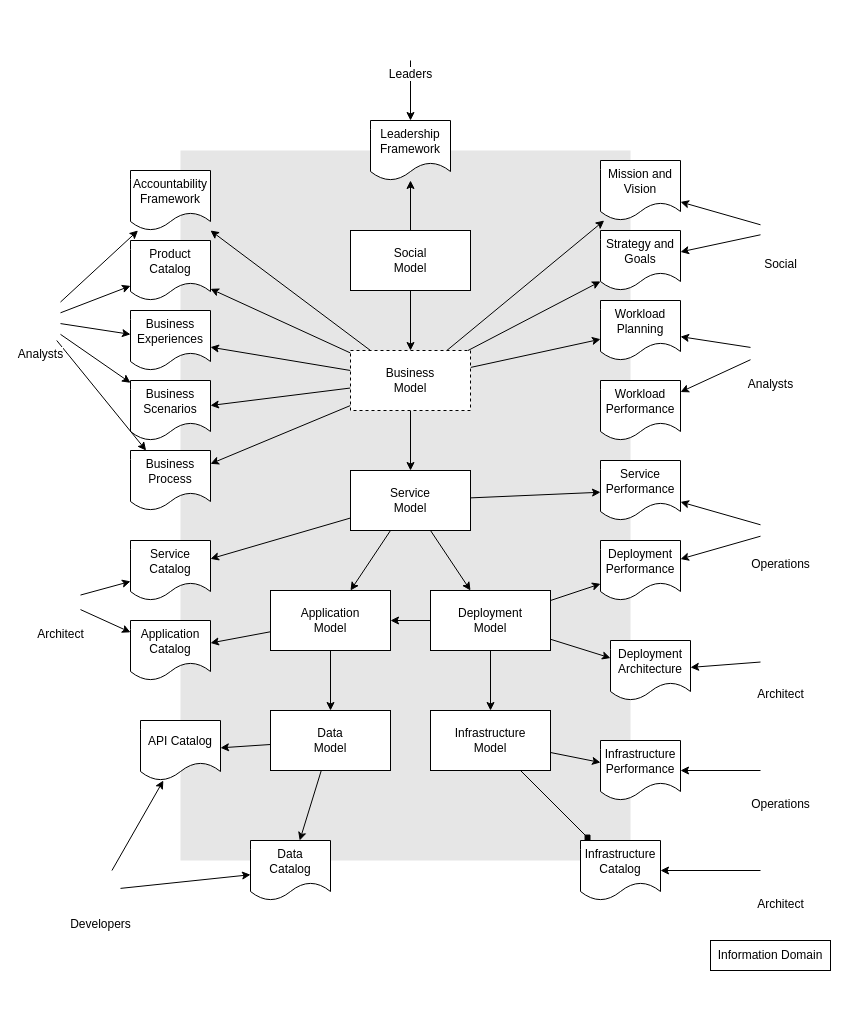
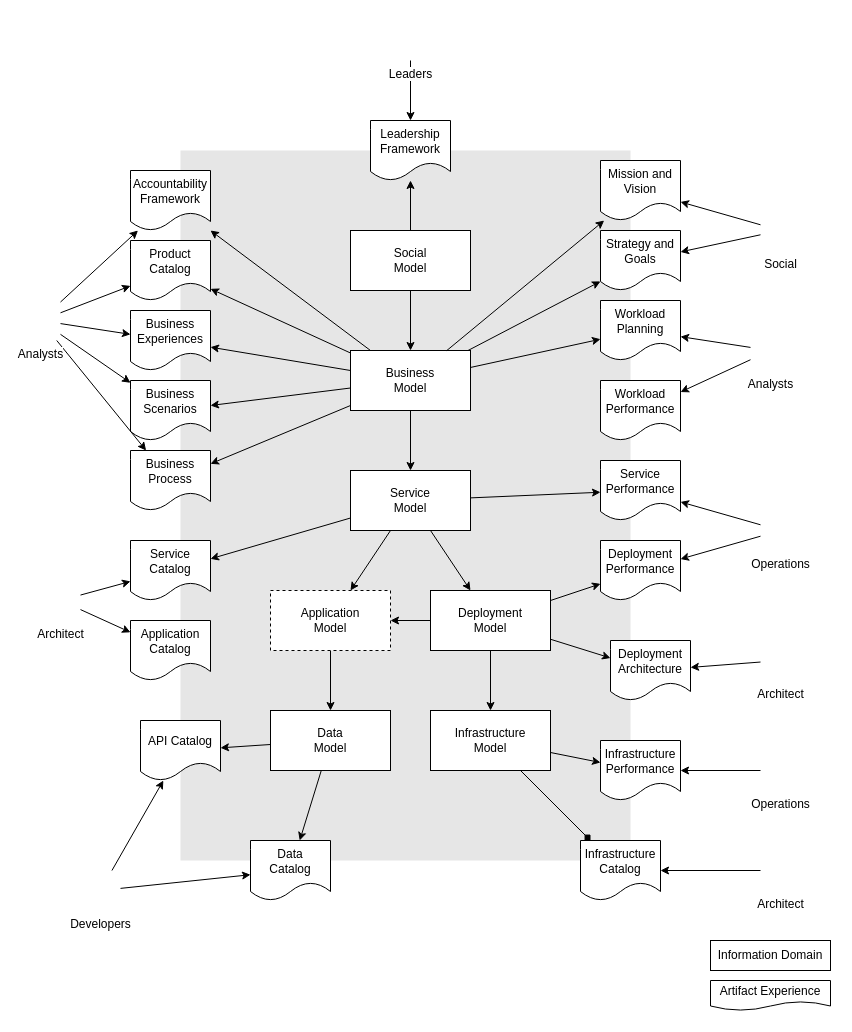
  <mxCell id="0" />
  <mxCell id="1" parent="0" />
  <mxCell id="2" value="" style="rounded=0;whiteSpace=wrap;html=1;fillColor=#E6E6E6;strokeColor=none;" parent="1" vertex="1"><mxGeometry x="180" y="150" width="450" height="710" as="geometry" /></mxCell>
  <mxCell id="3" style="rounded=0;orthogonalLoop=1;jettySize=auto;html=1;" parent="1" source="9" target="14" edge="1"><mxGeometry relative="1" as="geometry" /></mxCell>
  <mxCell id="4" style="edgeStyle=none;rounded=0;orthogonalLoop=1;jettySize=auto;html=1;" parent="1" source="9" target="29" edge="1"><mxGeometry relative="1" as="geometry" /></mxCell>
  <mxCell id="5" style="edgeStyle=none;rounded=0;orthogonalLoop=1;jettySize=auto;html=1;" parent="1" source="9" target="67" edge="1"><mxGeometry relative="1" as="geometry" /></mxCell>
  <mxCell id="6" style="edgeStyle=none;rounded=0;orthogonalLoop=1;jettySize=auto;html=1;" parent="1" source="9" target="66" edge="1"><mxGeometry relative="1" as="geometry" /></mxCell>
  <mxCell id="7" style="edgeStyle=none;rounded=0;orthogonalLoop=1;jettySize=auto;html=1;" parent="1" source="9" target="37" edge="1"><mxGeometry relative="1" as="geometry" /></mxCell>
  <mxCell id="8" style="edgeStyle=none;rounded=0;orthogonalLoop=1;jettySize=auto;html=1;" parent="1" source="9" target="73" edge="1"><mxGeometry relative="1" as="geometry" /></mxCell>
- <mxCell id="9" value="&lt;div&gt;Business&lt;/div&gt;&lt;div&gt;Model&lt;br&gt;&lt;/div&gt;" style="rounded=0;whiteSpace=wrap;html=1;dashed=1;" parent="1" vertex="1"><mxGeometry x="350" y="350" width="120" height="60" as="geometry" /></mxCell>
+ <mxCell id="9" value="&lt;div&gt;Business&lt;/div&gt;&lt;div&gt;Model&lt;br&gt;&lt;/div&gt;" style="rounded=0;whiteSpace=wrap;html=1;" parent="1" vertex="1"><mxGeometry x="350" y="350" width="120" height="60" as="geometry" /></mxCell>
  <mxCell id="10" style="rounded=0;orthogonalLoop=1;jettySize=auto;html=1;" parent="1" source="14" target="17" edge="1"><mxGeometry relative="1" as="geometry" /></mxCell>
  <mxCell id="11" style="rounded=0;orthogonalLoop=1;jettySize=auto;html=1;" parent="1" source="14" target="22" edge="1"><mxGeometry relative="1" as="geometry" /></mxCell>
  <mxCell id="12" style="edgeStyle=none;rounded=0;orthogonalLoop=1;jettySize=auto;html=1;" parent="1" source="14" target="36" edge="1"><mxGeometry relative="1" as="geometry" /></mxCell>
  <mxCell id="13" style="edgeStyle=none;rounded=0;orthogonalLoop=1;jettySize=auto;html=1;" parent="1" source="14" target="30" edge="1"><mxGeometry relative="1" as="geometry" /></mxCell>
  <mxCell id="14" value="&lt;div&gt;Service&lt;/div&gt;&lt;div&gt;Model&lt;br&gt;&lt;/div&gt;" style="rounded=0;whiteSpace=wrap;html=1;" parent="1" vertex="1"><mxGeometry x="350" y="470" width="120" height="60" as="geometry" /></mxCell>
  <mxCell id="15" style="rounded=0;orthogonalLoop=1;jettySize=auto;html=1;" parent="1" source="17" target="25" edge="1"><mxGeometry relative="1" as="geometry" /></mxCell>
- <mxCell id="16" style="edgeStyle=none;rounded=0;orthogonalLoop=1;jettySize=auto;html=1;" parent="1" source="17" target="31" edge="1"><mxGeometry relative="1" as="geometry" /></mxCell>
- <mxCell id="17" value="&lt;div&gt;Application&lt;/div&gt;&lt;div&gt;Model&lt;br&gt;&lt;/div&gt;" style="rounded=0;whiteSpace=wrap;html=1;" parent="1" vertex="1"><mxGeometry x="270" y="590" width="120" height="60" as="geometry" /></mxCell>
+ <mxCell id="17" value="&lt;div&gt;Application&lt;/div&gt;&lt;div&gt;Model&lt;br&gt;&lt;/div&gt;" style="rounded=0;whiteSpace=wrap;html=1;dashed=1;" parent="1" vertex="1"><mxGeometry x="270" y="590" width="120" height="60" as="geometry" /></mxCell>
  <mxCell id="18" style="rounded=0;orthogonalLoop=1;jettySize=auto;html=1;" parent="1" source="22" target="28" edge="1"><mxGeometry relative="1" as="geometry" /></mxCell>
  <mxCell id="19" style="rounded=0;orthogonalLoop=1;jettySize=auto;html=1;" parent="1" source="22" target="17" edge="1"><mxGeometry relative="1" as="geometry" /></mxCell>
  <mxCell id="20" style="edgeStyle=none;rounded=0;orthogonalLoop=1;jettySize=auto;html=1;" parent="1" source="22" target="34" edge="1"><mxGeometry relative="1" as="geometry" /></mxCell>
  <mxCell id="21" style="edgeStyle=none;rounded=0;orthogonalLoop=1;jettySize=auto;html=1;" parent="1" source="22" target="35" edge="1"><mxGeometry relative="1" as="geometry" /></mxCell>
  <mxCell id="22" value="&lt;div&gt;Deployment&lt;/div&gt;&lt;div&gt;Model&lt;br&gt;&lt;/div&gt;" style="rounded=0;whiteSpace=wrap;html=1;" parent="1" vertex="1"><mxGeometry x="430" y="590" width="120" height="60" as="geometry" /></mxCell>
  <mxCell id="23" style="edgeStyle=none;rounded=0;orthogonalLoop=1;jettySize=auto;html=1;" parent="1" source="25" target="68" edge="1"><mxGeometry relative="1" as="geometry" /></mxCell>
  <mxCell id="24" style="edgeStyle=none;rounded=0;orthogonalLoop=1;jettySize=auto;html=1;" parent="1" source="25" target="32" edge="1"><mxGeometry relative="1" as="geometry" /></mxCell>
  <mxCell id="25" value="&lt;div&gt;Data&lt;/div&gt;&lt;div&gt;Model&lt;br&gt;&lt;/div&gt;" style="rounded=0;whiteSpace=wrap;html=1;" parent="1" vertex="1"><mxGeometry x="270" y="710" width="120" height="60" as="geometry" /></mxCell>
  <mxCell id="26" style="edgeStyle=none;rounded=0;orthogonalLoop=1;jettySize=auto;html=1;endArrow=diamond;" parent="1" source="28" target="33" edge="1"><mxGeometry relative="1" as="geometry" /></mxCell>
  <mxCell id="27" style="edgeStyle=none;rounded=0;orthogonalLoop=1;jettySize=auto;html=1;" parent="1" source="28" target="75" edge="1"><mxGeometry relative="1" as="geometry" /></mxCell>
  <mxCell id="28" value="&lt;div&gt;Infrastructure&lt;/div&gt;&lt;div&gt;Model&lt;br&gt;&lt;/div&gt;" style="rounded=0;whiteSpace=wrap;html=1;" parent="1" vertex="1"><mxGeometry x="430" y="710" width="120" height="60" as="geometry" /></mxCell>
  <mxCell id="29" value="&lt;div&gt;Business Scenarios&lt;/div&gt;" style="shape=document;whiteSpace=wrap;html=1;boundedLbl=1;fillColor=#ffffff;" parent="1" vertex="1"><mxGeometry x="130" y="380" width="80" height="60" as="geometry" /></mxCell>
  <mxCell id="30" value="Service Catalog" style="shape=document;whiteSpace=wrap;html=1;boundedLbl=1;fillColor=#ffffff;" parent="1" vertex="1"><mxGeometry x="130" y="540" width="80" height="60" as="geometry" /></mxCell>
  <mxCell id="31" value="&lt;div&gt;Application Catalog&lt;br&gt;&lt;/div&gt;" style="shape=document;whiteSpace=wrap;html=1;boundedLbl=1;fillColor=#ffffff;" parent="1" vertex="1"><mxGeometry x="130" y="620" width="80" height="60" as="geometry" /></mxCell>
  <mxCell id="32" value="&lt;div&gt;Data&lt;/div&gt;&lt;div&gt; Catalog&lt;/div&gt;" style="shape=document;whiteSpace=wrap;html=1;boundedLbl=1;fillColor=#ffffff;" parent="1" vertex="1"><mxGeometry x="250" y="840" width="80" height="60" as="geometry" /></mxCell>
  <mxCell id="33" value="Infrastructure Catalog" style="shape=document;whiteSpace=wrap;html=1;boundedLbl=1;fillColor=#ffffff;" parent="1" vertex="1"><mxGeometry x="580" y="840" width="80" height="60" as="geometry" /></mxCell>
  <mxCell id="34" value="Deployment Architecture" style="shape=document;whiteSpace=wrap;html=1;boundedLbl=1;fillColor=#ffffff;" parent="1" vertex="1"><mxGeometry x="610" y="640" width="80" height="60" as="geometry" /></mxCell>
  <mxCell id="35" value="Deployment Performance" style="shape=document;whiteSpace=wrap;html=1;boundedLbl=1;fillColor=#ffffff;" parent="1" vertex="1"><mxGeometry x="600" y="540" width="80" height="60" as="geometry" /></mxCell>
  <mxCell id="36" value="Service Performance" style="shape=document;whiteSpace=wrap;html=1;boundedLbl=1;fillColor=#ffffff;" parent="1" vertex="1"><mxGeometry x="600" y="460" width="80" height="60" as="geometry" /></mxCell>
  <mxCell id="37" value="Workload Planning" style="shape=document;whiteSpace=wrap;html=1;boundedLbl=1;fillColor=#ffffff;" parent="1" vertex="1"><mxGeometry x="600" y="300" width="80" height="60" as="geometry" /></mxCell>
  <mxCell id="38" style="edgeStyle=none;rounded=0;orthogonalLoop=1;jettySize=auto;html=1;" parent="1" source="40" target="37" edge="1"><mxGeometry relative="1" as="geometry" /></mxCell>
  <mxCell id="39" style="edgeStyle=none;rounded=0;orthogonalLoop=1;jettySize=auto;html=1;" parent="1" source="40" target="72" edge="1"><mxGeometry relative="1" as="geometry" /></mxCell>
  <mxCell id="40" value="Analysts" style="shape=image;html=1;verticalAlign=top;verticalLabelPosition=bottom;labelBackgroundColor=#ffffff;imageAspect=0;aspect=fixed;image=https://cdn0.iconfinder.com/data/icons/elasto-online-store/26/00-ELASTOFONT-STORE-READY_user-128.png;fillColor=#ffffff;" parent="1" vertex="1"><mxGeometry x="750" y="330" width="40" height="40" as="geometry" /></mxCell>
  <mxCell id="41" style="edgeStyle=none;rounded=0;orthogonalLoop=1;jettySize=auto;html=1;" parent="1" source="43" target="36" edge="1"><mxGeometry relative="1" as="geometry" /></mxCell>
  <mxCell id="42" style="edgeStyle=none;rounded=0;orthogonalLoop=1;jettySize=auto;html=1;" parent="1" source="43" target="35" edge="1"><mxGeometry relative="1" as="geometry" /></mxCell>
  <mxCell id="43" value="Operations" style="shape=image;html=1;verticalAlign=top;verticalLabelPosition=bottom;labelBackgroundColor=#ffffff;imageAspect=0;aspect=fixed;image=https://cdn0.iconfinder.com/data/icons/elasto-online-store/26/00-ELASTOFONT-STORE-READY_user-128.png;fillColor=#ffffff;" parent="1" vertex="1"><mxGeometry x="760" y="510" width="40" height="40" as="geometry" /></mxCell>
  <mxCell id="44" style="edgeStyle=none;rounded=0;orthogonalLoop=1;jettySize=auto;html=1;" parent="1" source="45" target="34" edge="1"><mxGeometry relative="1" as="geometry" /></mxCell>
  <mxCell id="45" value="Architect" style="shape=image;html=1;verticalAlign=top;verticalLabelPosition=bottom;labelBackgroundColor=#ffffff;imageAspect=0;aspect=fixed;image=https://cdn0.iconfinder.com/data/icons/elasto-online-store/26/00-ELASTOFONT-STORE-READY_user-128.png;fillColor=#ffffff;" parent="1" vertex="1"><mxGeometry x="760" y="640" width="40" height="40" as="geometry" /></mxCell>
  <mxCell id="46" style="edgeStyle=none;rounded=0;orthogonalLoop=1;jettySize=auto;html=1;" parent="1" source="48" target="68" edge="1"><mxGeometry relative="1" as="geometry" /></mxCell>
  <mxCell id="47" style="rounded=0;orthogonalLoop=1;jettySize=auto;html=1;" parent="1" source="48" target="32" edge="1"><mxGeometry relative="1" as="geometry" /></mxCell>
  <mxCell id="48" value="Developers" style="shape=image;html=1;verticalAlign=top;verticalLabelPosition=bottom;labelBackgroundColor=#ffffff;imageAspect=0;aspect=fixed;image=https://cdn0.iconfinder.com/data/icons/elasto-online-store/26/00-ELASTOFONT-STORE-READY_user-128.png;fillColor=#ffffff;" parent="1" vertex="1"><mxGeometry x="80" y="870" width="40" height="40" as="geometry" /></mxCell>
  <mxCell id="49" style="edgeStyle=none;rounded=0;orthogonalLoop=1;jettySize=auto;html=1;" parent="1" source="50" target="33" edge="1"><mxGeometry relative="1" as="geometry" /></mxCell>
  <mxCell id="50" value="Architect" style="shape=image;html=1;verticalAlign=top;verticalLabelPosition=bottom;labelBackgroundColor=#ffffff;imageAspect=0;aspect=fixed;image=https://cdn0.iconfinder.com/data/icons/elasto-online-store/26/00-ELASTOFONT-STORE-READY_user-128.png;fillColor=#ffffff;imageBackground=none;" parent="1" vertex="1"><mxGeometry x="760" y="850" width="40" height="40" as="geometry" /></mxCell>
  <mxCell id="51" style="edgeStyle=none;rounded=0;orthogonalLoop=1;jettySize=auto;html=1;" parent="1" source="56" target="29" edge="1"><mxGeometry relative="1" as="geometry"><mxPoint x="70" y="385" as="sourcePoint" /></mxGeometry></mxCell>
  <mxCell id="52" style="edgeStyle=none;rounded=0;orthogonalLoop=1;jettySize=auto;html=1;" parent="1" source="56" target="66" edge="1"><mxGeometry relative="1" as="geometry"><mxPoint x="70" y="396.667" as="sourcePoint" /></mxGeometry></mxCell>
  <mxCell id="53" style="edgeStyle=none;rounded=0;orthogonalLoop=1;jettySize=auto;html=1;" parent="1" source="56" target="67" edge="1"><mxGeometry relative="1" as="geometry"><mxPoint x="70" y="373.333" as="sourcePoint" /></mxGeometry></mxCell>
  <mxCell id="54" style="edgeStyle=none;rounded=0;orthogonalLoop=1;jettySize=auto;html=1;" parent="1" source="56" target="73" edge="1"><mxGeometry relative="1" as="geometry"><mxPoint x="70" y="361.667" as="sourcePoint" /></mxGeometry></mxCell>
  <mxCell id="55" style="edgeStyle=none;rounded=0;orthogonalLoop=1;jettySize=auto;html=1;" edge="1" parent="1" source="56" target="71"><mxGeometry relative="1" as="geometry" /></mxCell>
  <mxCell id="56" value="Analysts" style="shape=image;html=1;verticalAlign=top;verticalLabelPosition=bottom;labelBackgroundColor=#ffffff;imageAspect=0;aspect=fixed;image=https://cdn0.iconfinder.com/data/icons/elasto-online-store/26/00-ELASTOFONT-STORE-READY_user-128.png;fillColor=#ffffff;" parent="1" vertex="1"><mxGeometry x="20" y="300" width="40" height="40" as="geometry" /></mxCell>
  <mxCell id="57" style="rounded=0;orthogonalLoop=1;jettySize=auto;html=1;" parent="1" source="59" target="30" edge="1"><mxGeometry relative="1" as="geometry" /></mxCell>
  <mxCell id="58" style="edgeStyle=none;rounded=0;orthogonalLoop=1;jettySize=auto;html=1;" edge="1" parent="1" source="59" target="31"><mxGeometry relative="1" as="geometry" /></mxCell>
  <mxCell id="59" value="Architect" style="shape=image;html=1;verticalAlign=top;verticalLabelPosition=bottom;labelBackgroundColor=#ffffff;imageAspect=0;aspect=fixed;image=https://cdn0.iconfinder.com/data/icons/elasto-online-store/26/00-ELASTOFONT-STORE-READY_user-128.png;fillColor=#ffffff;imageBackground=none;" parent="1" vertex="1"><mxGeometry x="40" y="580" width="40" height="40" as="geometry" /></mxCell>
  <mxCell id="60" style="edgeStyle=none;rounded=0;orthogonalLoop=1;jettySize=auto;html=1;" parent="1" source="65" target="9" edge="1"><mxGeometry relative="1" as="geometry" /></mxCell>
  <mxCell id="61" style="edgeStyle=none;rounded=0;orthogonalLoop=1;jettySize=auto;html=1;" parent="1" source="9" target="71" edge="1"><mxGeometry relative="1" as="geometry" /></mxCell>
  <mxCell id="62" style="edgeStyle=none;rounded=0;orthogonalLoop=1;jettySize=auto;html=1;" parent="1" source="65" target="74" edge="1"><mxGeometry relative="1" as="geometry" /></mxCell>
  <mxCell id="63" style="rounded=0;orthogonalLoop=1;jettySize=auto;html=1;" edge="1" parent="1" source="9" target="78"><mxGeometry relative="1" as="geometry" /></mxCell>
  <mxCell id="64" style="edgeStyle=none;rounded=0;orthogonalLoop=1;jettySize=auto;html=1;" edge="1" parent="1" source="9" target="84"><mxGeometry relative="1" as="geometry" /></mxCell>
  <mxCell id="65" value="&lt;div&gt;Social&lt;/div&gt;&lt;div&gt;Model&lt;br&gt;&lt;/div&gt;" style="rounded=0;whiteSpace=wrap;html=1;" parent="1" vertex="1"><mxGeometry x="350" y="230" width="120" height="60" as="geometry" /></mxCell>
  <mxCell id="66" value="&lt;div&gt;Business Process&lt;/div&gt;" style="shape=document;whiteSpace=wrap;html=1;boundedLbl=1;fillColor=#ffffff;" parent="1" vertex="1"><mxGeometry x="130" y="450" width="80" height="60" as="geometry" /></mxCell>
  <mxCell id="67" value="&lt;div&gt;Business Experiences&lt;/div&gt;" style="shape=document;whiteSpace=wrap;html=1;boundedLbl=1;fillColor=#ffffff;" parent="1" vertex="1"><mxGeometry x="130" y="310" width="80" height="60" as="geometry" /></mxCell>
  <mxCell id="68" value="API Catalog" style="shape=document;whiteSpace=wrap;html=1;boundedLbl=1;fillColor=#ffffff;" parent="1" vertex="1"><mxGeometry x="140" y="720" width="80" height="60" as="geometry" /></mxCell>
  <mxCell id="69" value="Information Domain" style="rounded=0;whiteSpace=wrap;html=1;" parent="1" vertex="1"><mxGeometry x="710" y="940" width="120" height="30" as="geometry" /></mxCell>
+ <mxCell id="70" value="Artifact Experience" style="shape=document;whiteSpace=wrap;html=1;boundedLbl=1;fillColor=#ffffff;" parent="1" vertex="1"><mxGeometry x="710" y="980" width="120" height="30" as="geometry" /></mxCell>
  <mxCell id="71" value="Accountability Framework" style="shape=document;whiteSpace=wrap;html=1;boundedLbl=1;fillColor=#ffffff;" parent="1" vertex="1"><mxGeometry x="130" y="170" width="80" height="60" as="geometry" /></mxCell>
  <mxCell id="72" value="Workload Performance" style="shape=document;whiteSpace=wrap;html=1;boundedLbl=1;fillColor=#ffffff;" parent="1" vertex="1"><mxGeometry x="600" y="380" width="80" height="60" as="geometry" /></mxCell>
  <mxCell id="73" value="Product Catalog" style="shape=document;whiteSpace=wrap;html=1;boundedLbl=1;fillColor=#ffffff;" parent="1" vertex="1"><mxGeometry x="130" y="240" width="80" height="60" as="geometry" /></mxCell>
  <mxCell id="74" value="Leadership Framework" style="shape=document;whiteSpace=wrap;html=1;boundedLbl=1;fillColor=#ffffff;" parent="1" vertex="1"><mxGeometry x="370" y="120" width="80" height="60" as="geometry" /></mxCell>
  <mxCell id="75" value="Infrastructure Performance" style="shape=document;whiteSpace=wrap;html=1;boundedLbl=1;fillColor=#ffffff;" parent="1" vertex="1"><mxGeometry x="600" y="740" width="80" height="60" as="geometry" /></mxCell>
  <mxCell id="76" style="rounded=0;orthogonalLoop=1;jettySize=auto;html=1;" parent="1" source="77" target="75" edge="1"><mxGeometry relative="1" as="geometry"><mxPoint x="780" y="760" as="targetPoint" /></mxGeometry></mxCell>
  <mxCell id="77" value="Operations" style="shape=image;html=1;verticalAlign=top;verticalLabelPosition=bottom;labelBackgroundColor=#ffffff;imageAspect=0;aspect=fixed;image=https://cdn0.iconfinder.com/data/icons/elasto-online-store/26/00-ELASTOFONT-STORE-READY_user-128.png;fillColor=#ffffff;imageBackground=none;" parent="1" vertex="1"><mxGeometry x="760" y="750" width="40" height="40" as="geometry" /></mxCell>
  <mxCell id="78" value="Mission and Vision" style="shape=document;whiteSpace=wrap;html=1;boundedLbl=1;fillColor=#ffffff;" vertex="1" parent="1"><mxGeometry x="600" y="160" width="80" height="60" as="geometry" /></mxCell>
  <mxCell id="79" style="edgeStyle=none;rounded=0;orthogonalLoop=1;jettySize=auto;html=1;" edge="1" parent="1" source="80" target="74"><mxGeometry relative="1" as="geometry" /></mxCell>
  <mxCell id="80" value="Leaders" style="shape=image;html=1;verticalAlign=top;verticalLabelPosition=bottom;labelBackgroundColor=#ffffff;imageAspect=0;aspect=fixed;image=https://cdn0.iconfinder.com/data/icons/elasto-online-store/26/00-ELASTOFONT-STORE-READY_user-128.png;fillColor=#ffffff;" vertex="1" parent="1"><mxGeometry x="390" y="20" width="40" height="40" as="geometry" /></mxCell>
  <mxCell id="81" style="edgeStyle=none;rounded=0;orthogonalLoop=1;jettySize=auto;html=1;" edge="1" parent="1" source="83" target="78"><mxGeometry relative="1" as="geometry" /></mxCell>
  <mxCell id="82" style="edgeStyle=none;rounded=0;orthogonalLoop=1;jettySize=auto;html=1;" edge="1" parent="1" source="83" target="84"><mxGeometry relative="1" as="geometry" /></mxCell>
  <mxCell id="83" value="Social" style="shape=image;html=1;verticalAlign=top;verticalLabelPosition=bottom;labelBackgroundColor=#ffffff;imageAspect=0;aspect=fixed;image=https://cdn0.iconfinder.com/data/icons/elasto-online-store/26/00-ELASTOFONT-STORE-READY_user-128.png;fillColor=#ffffff;" vertex="1" parent="1"><mxGeometry x="760" y="210" width="40" height="40" as="geometry" /></mxCell>
  <mxCell id="84" value="Strategy and Goals" style="shape=document;whiteSpace=wrap;html=1;boundedLbl=1;fillColor=#ffffff;" vertex="1" parent="1"><mxGeometry x="600" y="230" width="80" height="60" as="geometry" /></mxCell>
